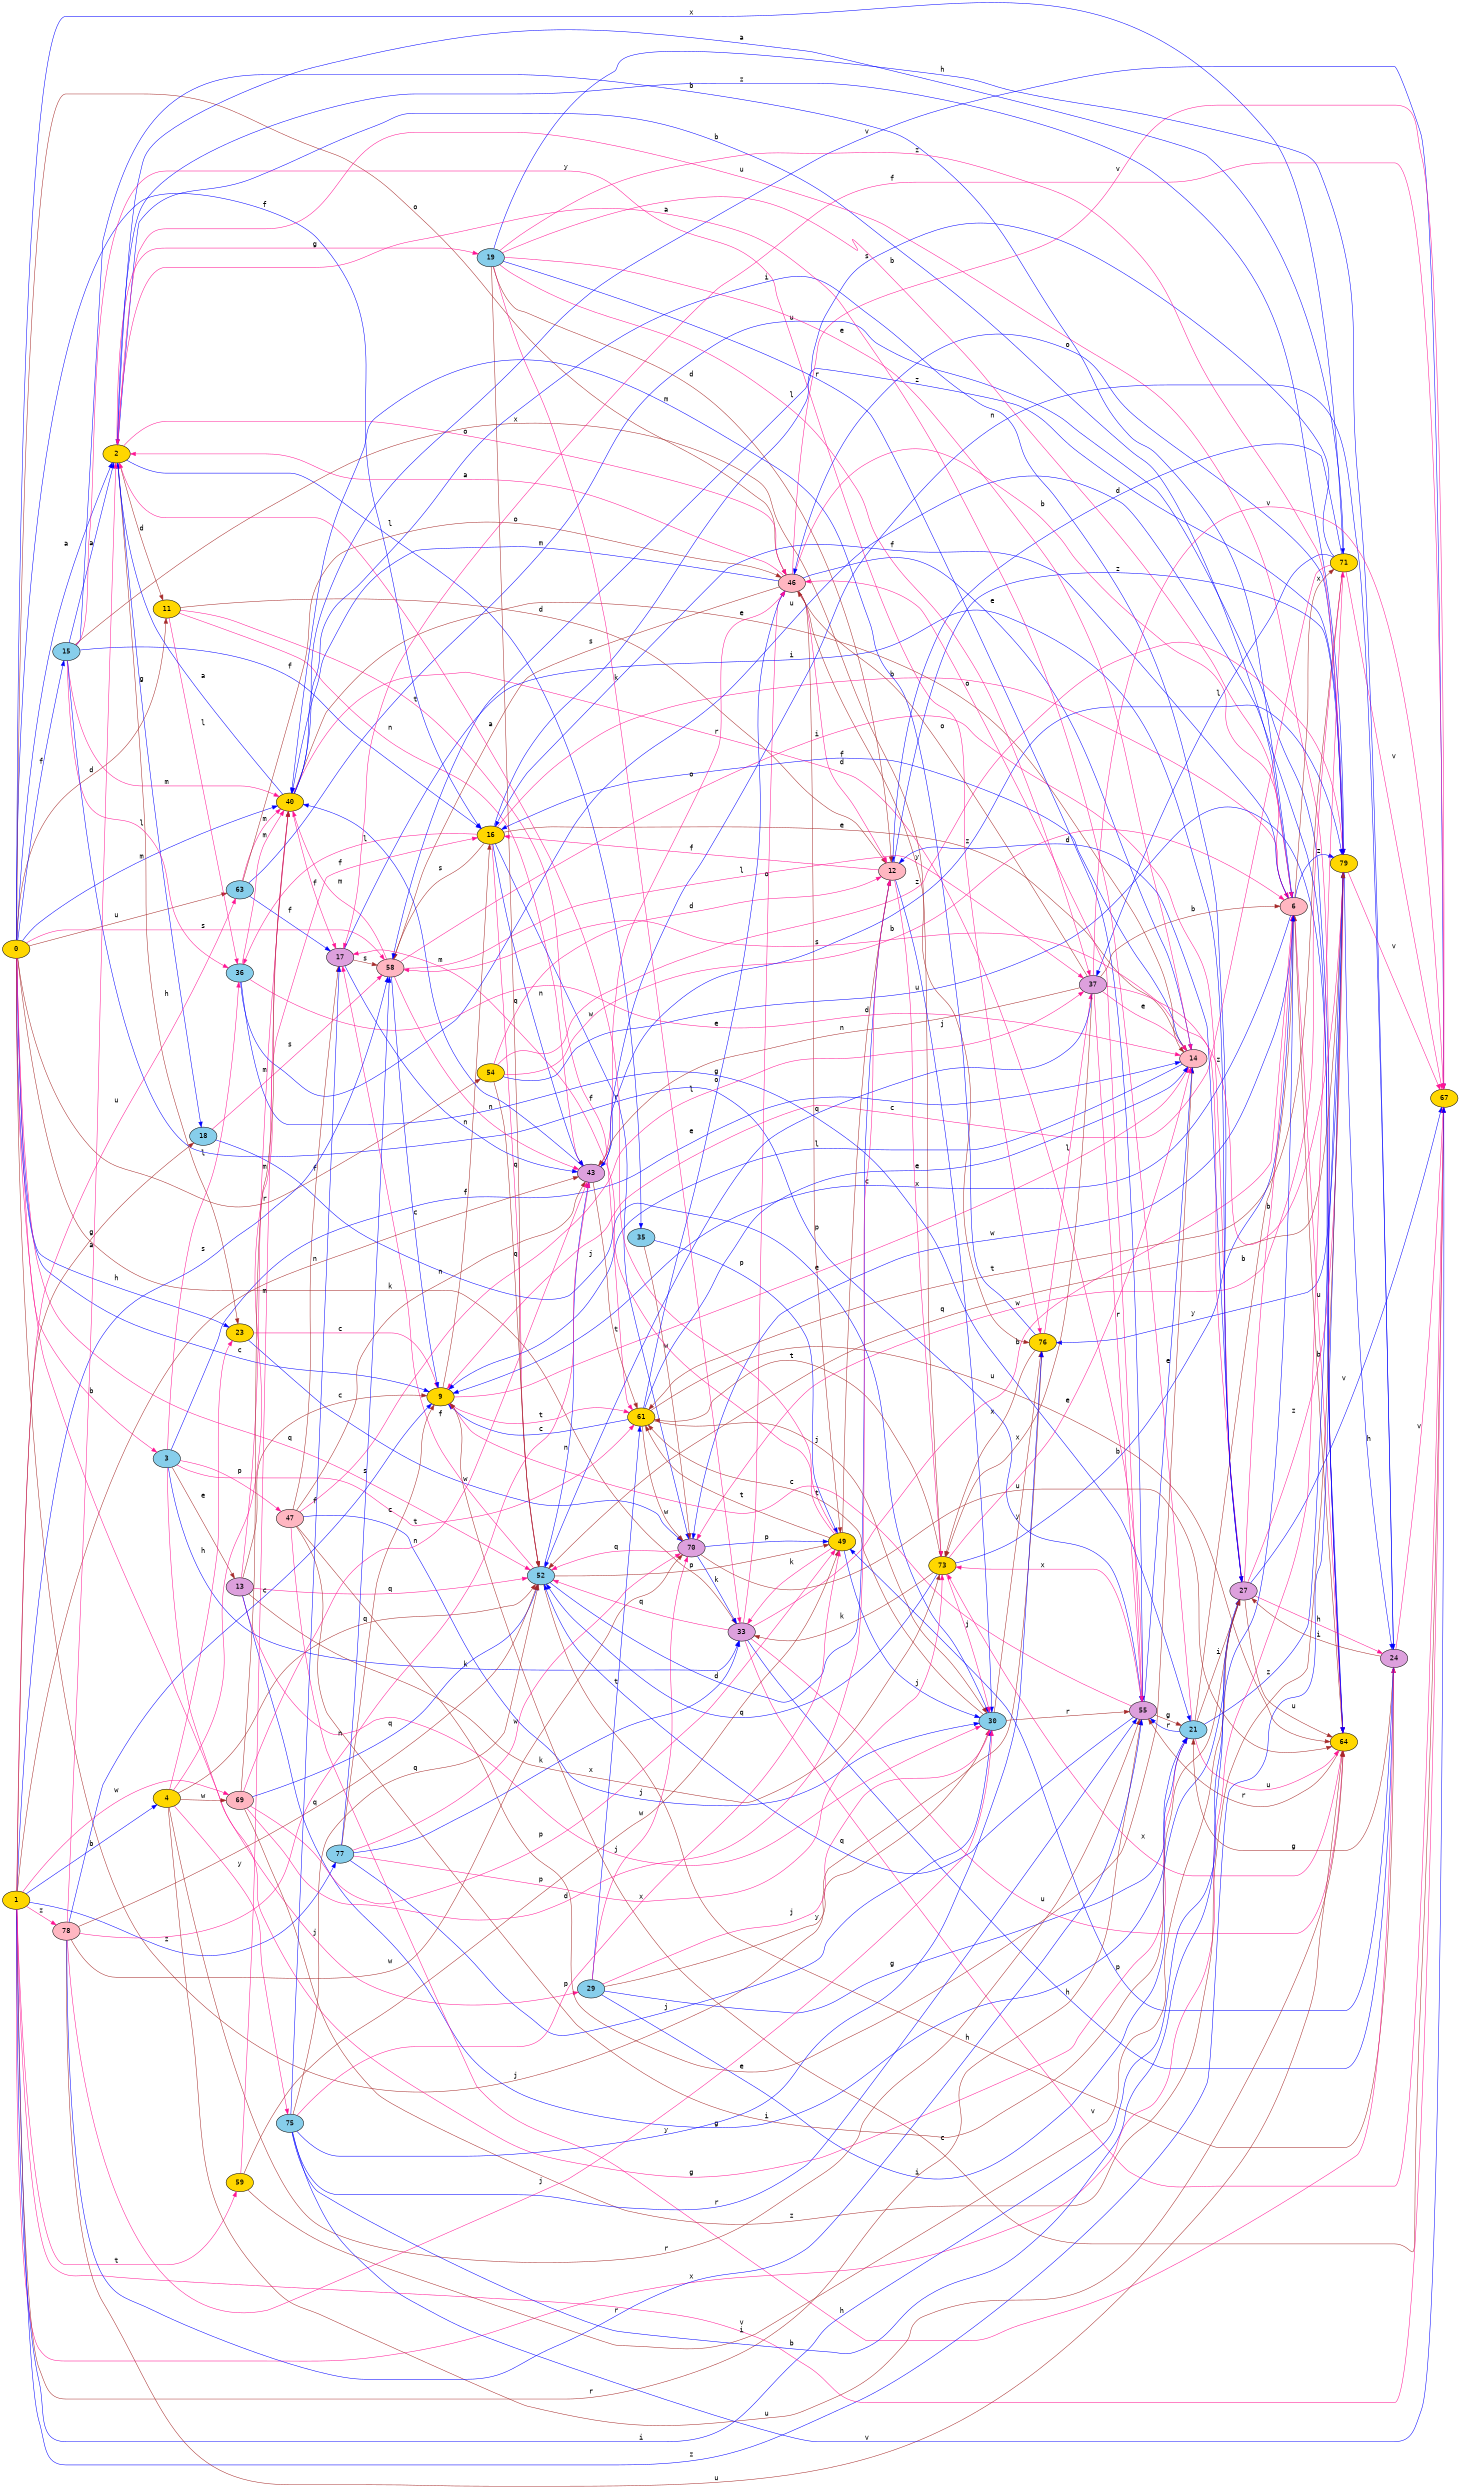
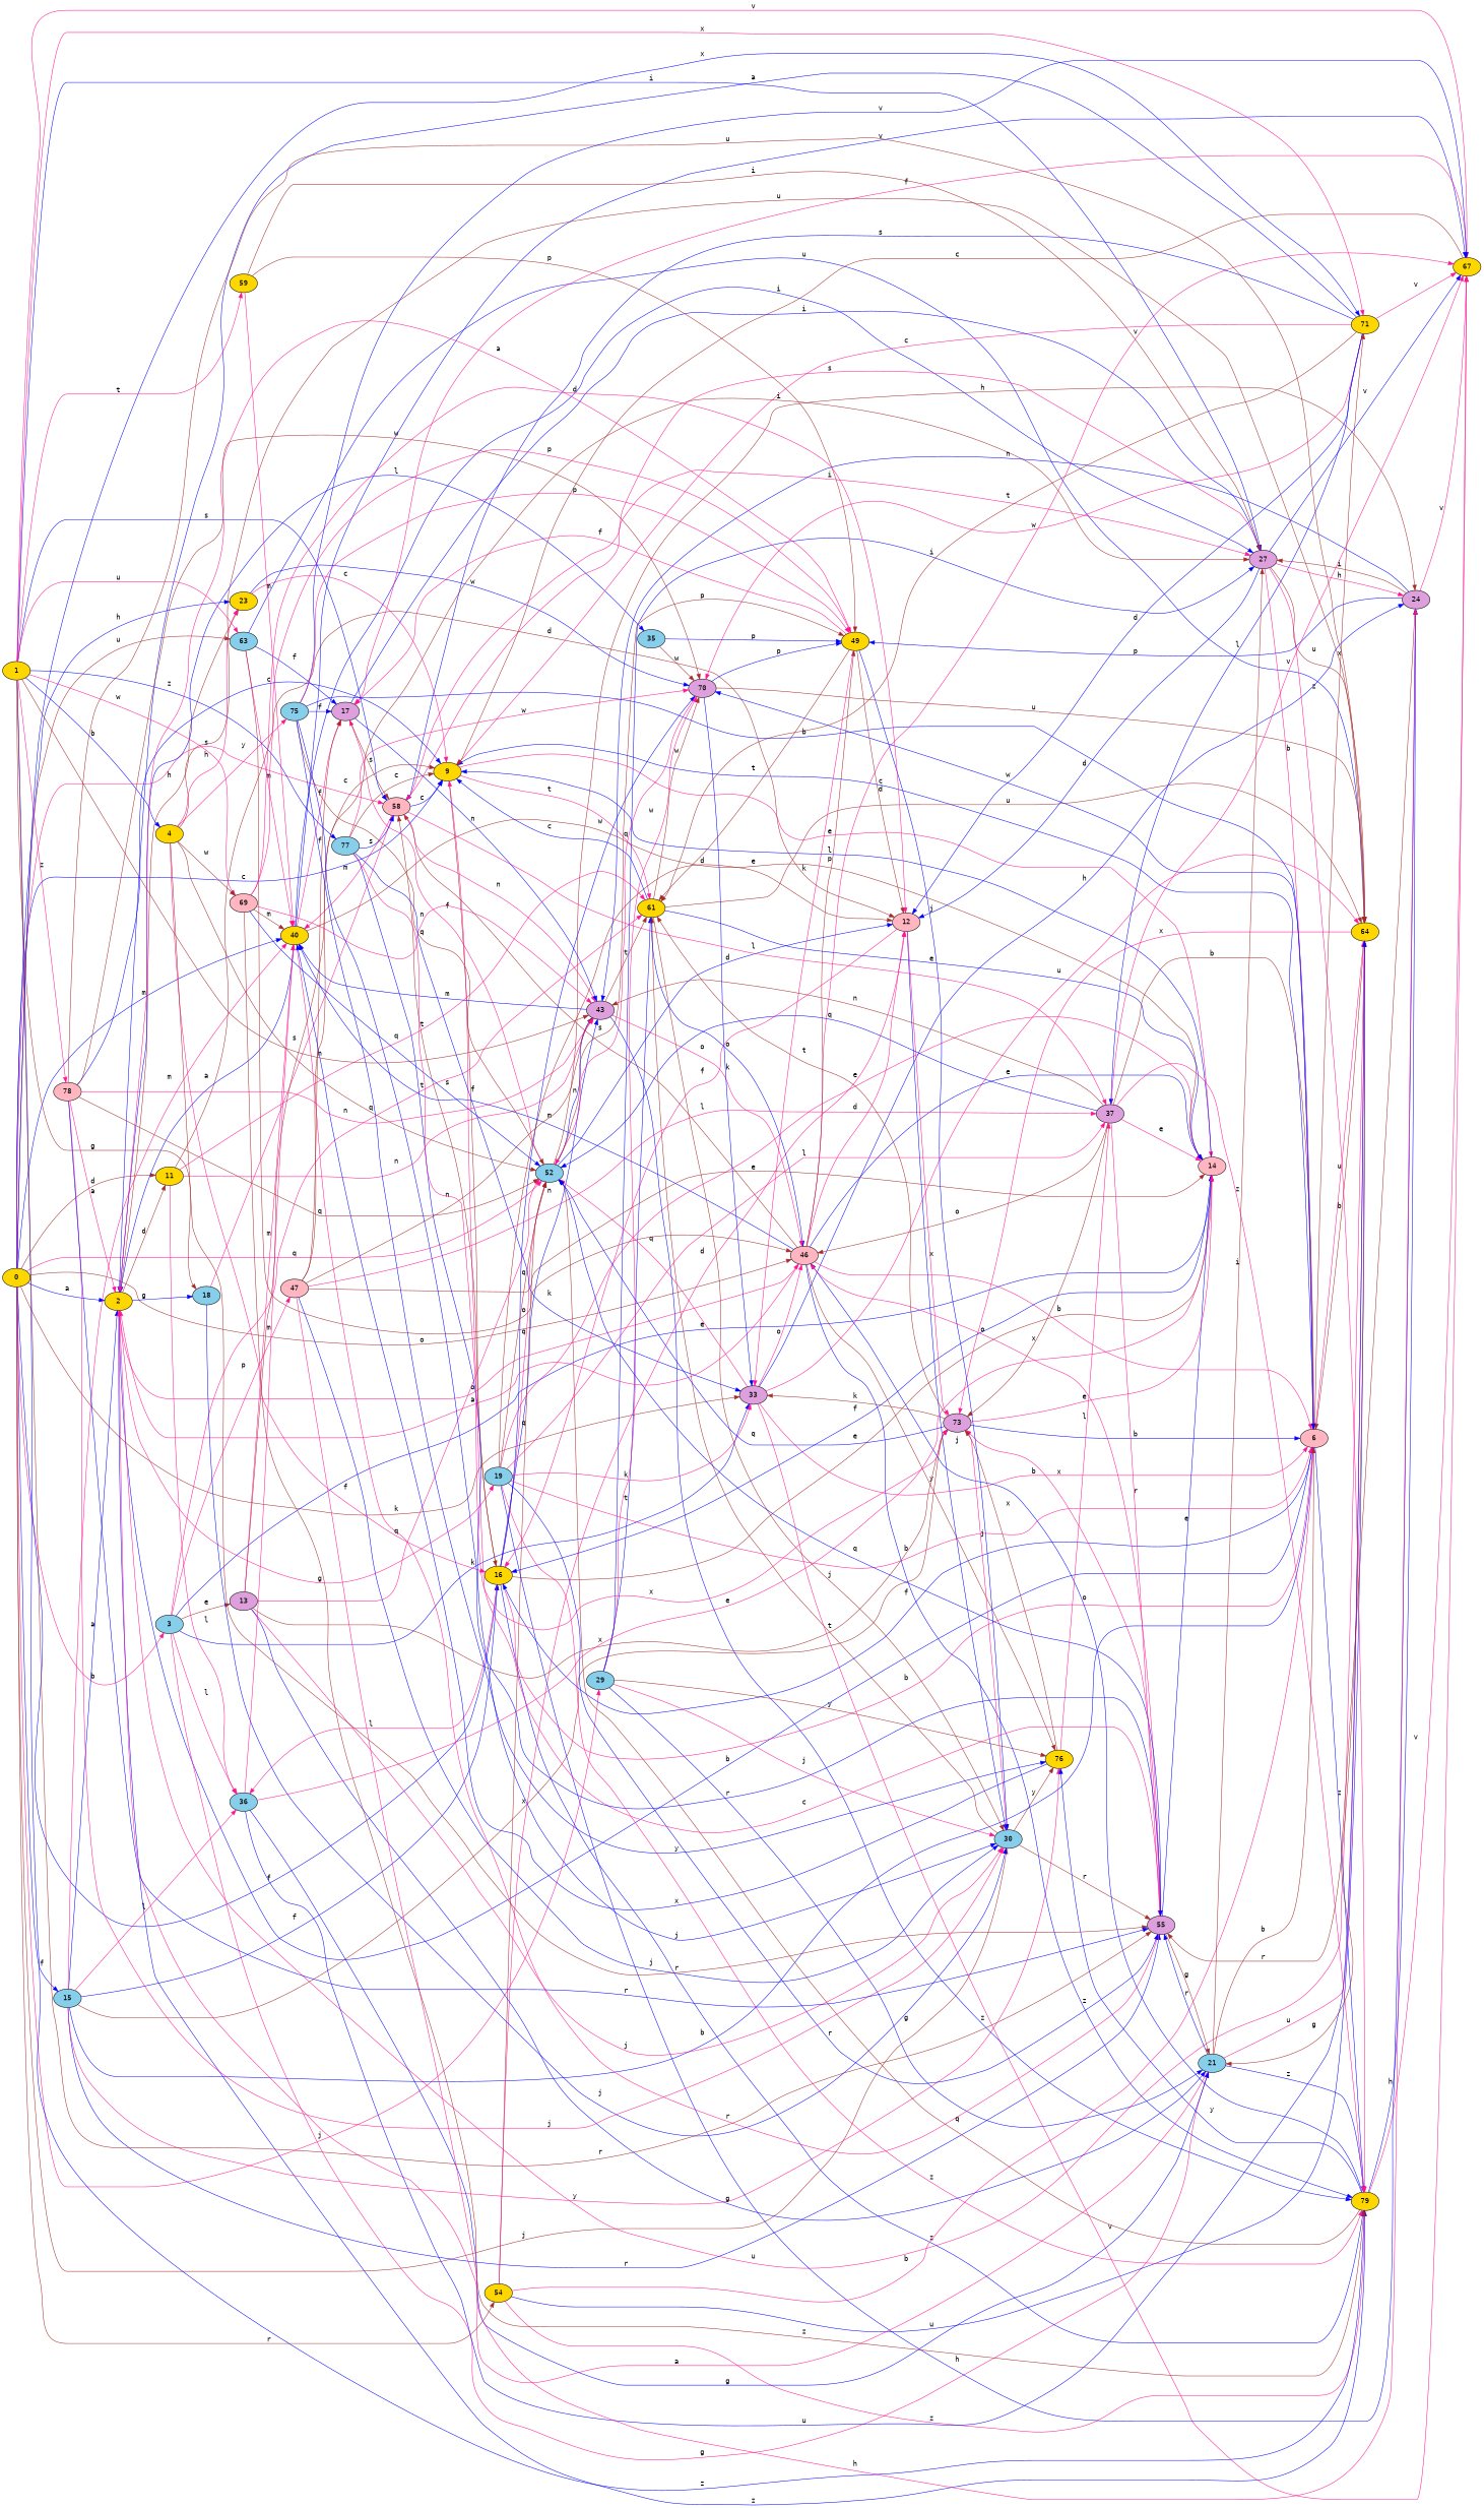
  strict digraph {
    fontname="DejaVu Sans Mono"
    rankdir=LR
    node [fillcolor=gold fontname="DejaVu Sans Mono" style=filled]
    edge [color=deeppink fontname="DejaVu Sans Mono"]
    0
    2
    3 [fillcolor=skyblue]
    9
    11
    15 [fillcolor=skyblue]
    16
    23
    29 [fillcolor=skyblue]
    30 [fillcolor=skyblue]
    33 [fillcolor=plum]
    40
    46 [fillcolor=lightpink]
    52 [fillcolor=skyblue]
    54
    58 [fillcolor=lightpink]
    63 [fillcolor=skyblue]
    71
    18 [fillcolor=skyblue]
    79
    6 [fillcolor=lightpink]
    19 [fillcolor=skyblue]
    35 [fillcolor=skyblue]
    64
    13 [fillcolor=plum]
    14 [fillcolor=lightpink]
    21 [fillcolor=skyblue]
    36 [fillcolor=skyblue]
    47 [fillcolor=lightpink]
    61
    43 [fillcolor=plum]
    12 [fillcolor=lightpink]
    55 [fillcolor=plum]
-   73
+   73 [fillcolor=plum]
    76
    70 [fillcolor=plum]
    27 [fillcolor=plum]
    67
    24 [fillcolor=plum]
    17 [fillcolor=plum]
    49
    37 [fillcolor=plum]
    1
    4
    59
    69 [fillcolor=lightpink]
    77 [fillcolor=skyblue]
    78 [fillcolor=lightpink]
    75 [fillcolor=skyblue]
    0 -> 2 [color=blue label=a]
    0 -> 3 [label=b]
    0 -> 9 [color=blue label=c]
    0 -> 11 [color=brown label=d]
    0 -> 15 [color=blue label=f]
    0 -> 16 [color=blue label=f]
    0 -> 23 [color=blue label=h]
    0 -> 29 [label=j]
    0 -> 30 [color=brown label=j]
    0 -> 33 [color=brown label=k]
    0 -> 40 [color=blue label=m]
    0 -> 46 [color=brown label=o]
    0 -> 52 [label=q]
    0 -> 54 [color=brown label=r]
    0 -> 58 [label=s]
    0 -> 63 [color=brown label=u]
    0 -> 71 [color=blue label=x]
    2 -> 11 [color=brown label=d]
    2 -> 23 [color=brown label=h]
    2 -> 46 [label=o]
    2 -> 18 [color=blue label=g]
    2 -> 79 [color=blue label=z]
    2 -> 6 [color=blue label=b]
    2 -> 19 [label=g]
    2 -> 35 [color=blue label=l]
    2 -> 64 [label=u]
    3 -> 33 [color=blue label=k]
    3 -> 13 [color=brown label=e]
    3 -> 14 [color=blue label=e]
    3 -> 21 [label=g]
    3 -> 36 [label=l]
    3 -> 47 [label=p]
    3 -> 61 [label=t]
    9 -> 16 [color=brown label=f]
    9 -> 14 [label=e]
    9 -> 61 [label=t]
    11 -> 36 [label=l]
    11 -> 61 [label=t]
    11 -> 43 [label=n]
    11 -> 12 [color=brown label=d]
    15 -> 2 [color=blue label=a]
    15 -> 16 [color=blue label=f]
    15 -> 40 [label=m]
    15 -> 6 [color=blue label=b]
    15 -> 36 [label=l]
    15 -> 55 [color=blue label=r]
    15 -> 73 [color=brown label=x]
    15 -> 76 [label=y]
    16 -> 52 [label=q]
    16 -> 58 [color=brown label=s]
    16 -> 79 [color=blue label=z]
    16 -> 6 [label=b]
    16 -> 14 [color=brown label=e]
    16 -> 36 [label=l]
    16 -> 43 [color=blue label=n]
    16 -> 70 [color=blue label=w]
    23 -> 9 [label=c]
    23 -> 70 [color=blue label=w]
    29 -> 30 [label=j]
    29 -> 21 [color=blue label=g]
    29 -> 61 [color=blue label=t]
    29 -> 76 [color=brown label=y]
    29 -> 70 [label=w]
    29 -> 27 [color=blue label=i]
    30 -> 61 [color=brown label=t]
    30 -> 55 [color=brown label=r]
    30 -> 76 [color=brown label=y]
    33 -> 46 [label=o]
    33 -> 52 [label=q]
    33 -> 6 [label=b]
    33 -> 64 [label=u]
    33 -> 67 [label=v]
    33 -> 24 [color=blue label=h]
    40 -> 2 [color=blue label=a]
    40 -> 14 [color=brown label=e]
    40 -> 55 [label=r]
    40 -> 27 [color=blue label=i]
    40 -> 67 [color=blue label=v]
    40 -> 17 [label=f]
    46 -> 2 [label=a]
    46 -> 40 [color=blue label=m]
    46 -> 58 [color=brown label=s]
-   12 -> 79 [color=blue label=z]
+   46 -> 79 [color=blue label=z]
    46 -> 6 [label=b]
    46 -> 14 [color=blue label=e]
    46 -> 12 [label=d]
    46 -> 76 [color=brown label=y]
    46 -> 67 [label=v]
    46 -> 49 [color=brown label=p]
    52 -> 43 [color=blue label=n]
    52 -> 12 [color=blue label=d]
    52 -> 24 [color=brown label=h]
    52 -> 17 [label=f]
    52 -> 49 [color=brown label=p]
    54 -> 52 [color=brown label=q]
    54 -> 79 [label=z]
    54 -> 6 [label=b]
    54 -> 64 [color=blue label=u]
    54 -> 12 [label=d]
    58 -> 9 [color=blue label=c]
    58 -> 40 [label=m]
    58 -> 43 [label=n]
    58 -> 27 [label=i]
    58 -> 37 [label=l]
    63 -> 40 [label=m]
    63 -> 46 [color=brown label=o]
    63 -> 64 [color=blue label=u]
    63 -> 17 [color=blue label=f]
    71 -> 2 [color=blue label=a]
    71 -> 9 [label=c]
    71 -> 58 [color=blue label=s]
    71 -> 61 [color=brown label=t]
    71 -> 12 [color=blue label=d]
    71 -> 70 [label=w]
    71 -> 67 [label=v]
    71 -> 37 [color=blue label=l]
    18 -> 30 [color=blue label=j]
    18 -> 58 [label=s]
    79 -> 46 [color=blue label=o]
    79 -> 52 [color=brown label=q]
    79 -> 76 [color=blue label=y]
    79 -> 67 [label=v]
    79 -> 24 [color=blue label=h]
    6 -> 9 [color=blue label=c]
    6 -> 16 [color=blue label=f]
    6 -> 71 [color=brown label=x]
    6 -> 79 [color=blue label=z]
    6 -> 64 [label=u]
    6 -> 70 [color=blue label=w]
    19 -> 33 [label=k]
    19 -> 52 [color=brown label=q]
    19 -> 79 [label=z]
    19 -> 6 [label=b]
    19 -> 14 [label=e]
    19 -> 12 [color=brown label=d]
    19 -> 55 [color=blue label=r]
    19 -> 24 [color=blue label=h]
    19 -> 37 [label=l]
    35 -> 70 [color=brown label=w]
    35 -> 49 [color=blue label=p]
    64 -> 6 [color=brown label=b]
    64 -> 55 [color=brown label=r]
    64 -> 73 [label=x]
    13 -> 9 [color=brown label=c]
    13 -> 30 [label=j]
    13 -> 40 [label=m]
    13 -> 52 [label=q]
    13 -> 21 [color=blue label=g]
    13 -> 73 [color=brown label=x]
    14 -> 9 [color=blue label=l]
    14 -> 16 [color=blue label=f]
    21 -> 2 [label=a]
    21 -> 79 [color=blue label=z]
    21 -> 6 [color=brown label=b]
    21 -> 64 [label=u]
    21 -> 55 [color=blue label=r]
    21 -> 27 [color=brown label=i]
    36 -> 40 [label=m]
    36 -> 64 [color=blue label=u]
    36 -> 14 [label=e]
    36 -> 21 [color=blue label=g]
    47 -> 30 [color=blue label=j]
    47 -> 14 [color=brown label=e]
    47 -> 43 [color=brown label=n]
    47 -> 27 [color=brown label=i]
    47 -> 24 [label=h]
    47 -> 17 [color=brown label=f]
    47 -> 37 [label=l]
    61 -> 9 [color=blue label=c]
    61 -> 30 [color=brown label=j]
    61 -> 46 [color=blue label=o]
    61 -> 64 [color=brown label=u]
    61 -> 14 [color=blue label=e]
    61 -> 70 [color=brown label=w]
    43 -> 40 [color=blue label=m]
    43 -> 46 [label=o]
    43 -> 79 [color=blue label=z]
    43 -> 61 [color=brown label=t]
    12 -> 16 [label=f]
    12 -> 30 [color=blue label=j]
    12 -> 73 [label=x]
    55 -> 9 [label=c]
    55 -> 46 [label=o]
    55 -> 52 [color=blue label=q]
    55 -> 14 [color=blue label=e]
    55 -> 21 [color=brown label=g]
    55 -> 73 [label=x]
    73 -> 30 [label=j]
    73 -> 33 [color=brown label=k]
    73 -> 52 [color=blue label=q]
    73 -> 6 [color=blue label=b]
    73 -> 14 [label=e]
    73 -> 61 [color=brown label=t]
-   76 -> 40 [color=blue label=m]
+   76 -> 40 [color=blue label=x]
    76 -> 73 [color=brown label=x]
    76 -> 37 [label=l]
    70 -> 33 [color=blue label=k]
    70 -> 52 [label=q]
    70 -> 64 [color=brown label=u]
    70 -> 49 [color=blue label=p]
    27 -> 58 [label=s]
    27 -> 79 [label=z]
    27 -> 6 [label=b]
    27 -> 64 [color=brown label=u]
    27 -> 12 [color=blue label=d]
    27 -> 67 [color=blue label=v]
    27 -> 24 [label=h]
    67 -> 9 [color=brown label=c]
    67 -> 17 [label=f]
    24 -> 21 [color=brown label=g]
    24 -> 43 [color=blue label=n]
    24 -> 27 [color=brown label=i]
    24 -> 67 [label=v]
    24 -> 49 [color=blue label=p]
    17 -> 58 [color=brown label=s]
    17 -> 43 [color=blue label=n]
    17 -> 27 [color=blue label=i]
    49 -> 2 [label=a]
    49 -> 30 [color=blue label=j]
    49 -> 33 [label=k]
    49 -> 61 [color=brown label=t]
    49 -> 12 [color=brown label=d]
    49 -> 17 [label=f]
    37 -> 46 [color=brown label=o]
    37 -> 52 [color=blue label=q]
    37 -> 79 [label=z]
    37 -> 6 [color=brown label=b]
    37 -> 14 [label=e]
    37 -> 43 [color=brown label=n]
    37 -> 55 [label=r]
    37 -> 73 [color=brown label=x]
    37 -> 67 [label=v]
    1 -> 58 [color=blue label=s]
    1 -> 63 [label=u]
    1 -> 71 [label=x]
    1 -> 18 [color=brown label=g]
    1 -> 79 [color=blue label=z]
    1 -> 43 [color=brown label=n]
    1 -> 55 [color=brown label=r]
    1 -> 27 [color=blue label=i]
    1 -> 67 [label=v]
    1 -> 4 [color=blue label=b]
    1 -> 59 [label=t]
    1 -> 69 [label=w]
    1 -> 77 [color=blue label=z]
    1 -> 78 [label=z]
    4 -> 16 [label=f]
    4 -> 23 [label=h]
    4 -> 52 [color=brown label=q]
    4 -> 64 [color=brown label=u]
    4 -> 55 [color=brown label=r]
    4 -> 69 [color=brown label=w]
    4 -> 75 [label=y]
    59 -> 40 [label=m]
    59 -> 27 [color=brown label=i]
    59 -> 49 [color=brown label=p]
    69 -> 40 [color=brown label=m]
    69 -> 52 [color=blue label=q]
    69 -> 79 [color=brown label=z]
    69 -> 43 [label=n]
    69 -> 12 [label=d]
    69 -> 49 [label=p]
    77 -> 9 [color=brown label=c]
    77 -> 30 [color=blue label=j]
    77 -> 33 [color=blue label=k]
    77 -> 58 [color=blue label=s]
    77 -> 73 [label=x]
    77 -> 70 [label=w]
    78 -> 2 [label=a]
    78 -> 9 [color=blue label=c]
    78 -> 30 [label=j]
    78 -> 52 [color=brown label=q]
    78 -> 64 [color=brown label=u]
    78 -> 43 [label=n]
    78 -> 55 [color=blue label=r]
    78 -> 70 [color=brown label=w]
    75 -> 52 [color=brown label=q]
    75 -> 6 [color=blue label=b]
    75 -> 55 [color=blue label=r]
    75 -> 76 [color=blue label=y]
    75 -> 67 [color=blue label=v]
    75 -> 17 [color=blue label=f]
    75 -> 49 [label=p]
  }
